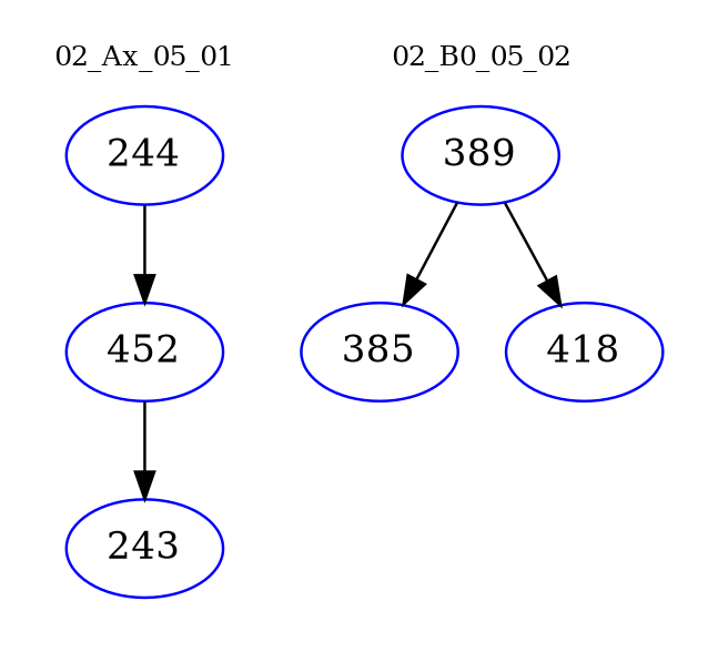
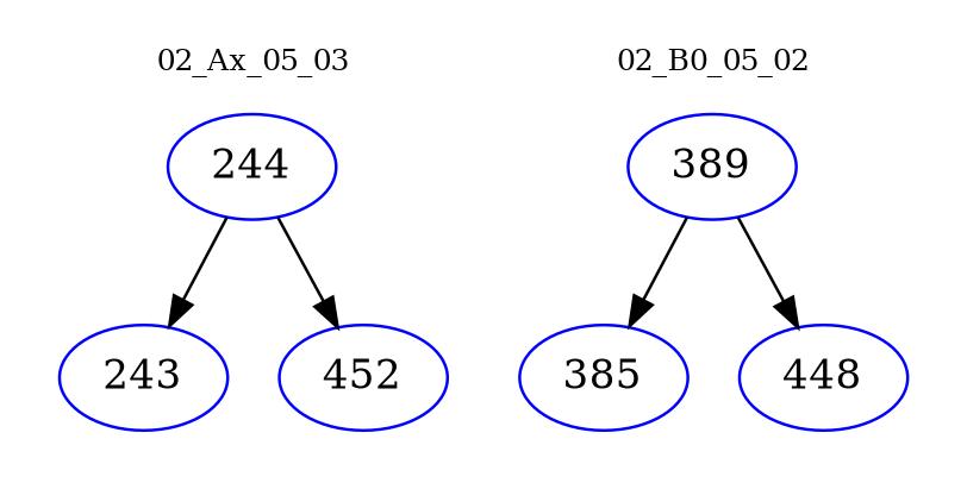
  digraph {
    node [color=blue]
    edge [color=black]
    n1 [label=244]
    n2 [label=243]
    n3 [label=452]
    n4 [label=389]
    n5 [label=385]
-   n6 [label=418]
+   n6 [label=448]
    subgraph cluster_1 {
      color=white
      fontsize=10
-     label="02_Ax_05_01"
+     label="02_Ax_05_03"
      n1
      n2
      n3
    }
    subgraph cluster_2 {
      color=white
      fontsize=10
      label="02_B0_05_02"
      n4
      n5
      n6
    }
-   n3 -> n2
+   n1 -> n2
    n1 -> n3
    n4 -> n5
    n4 -> n6
  }
